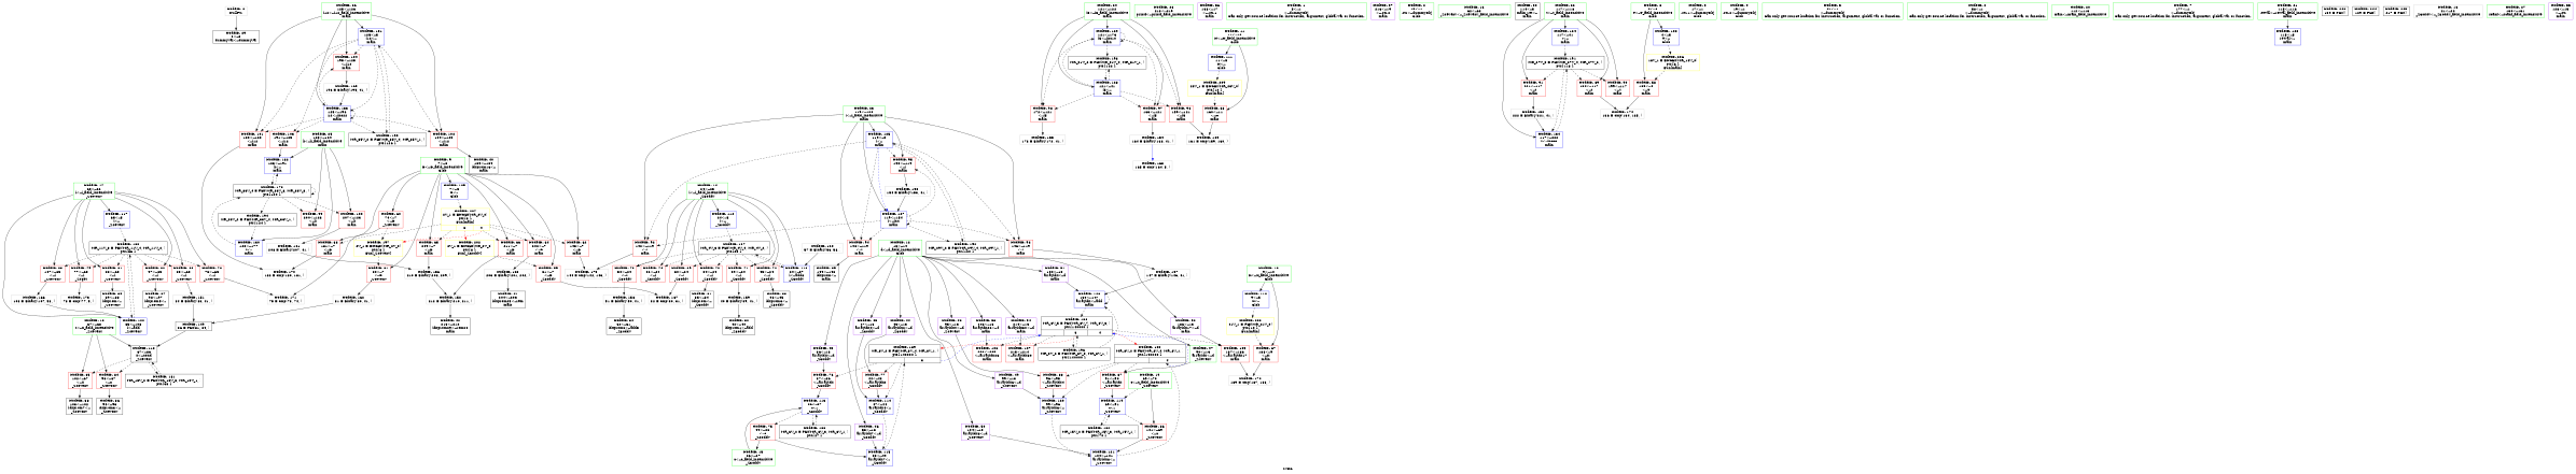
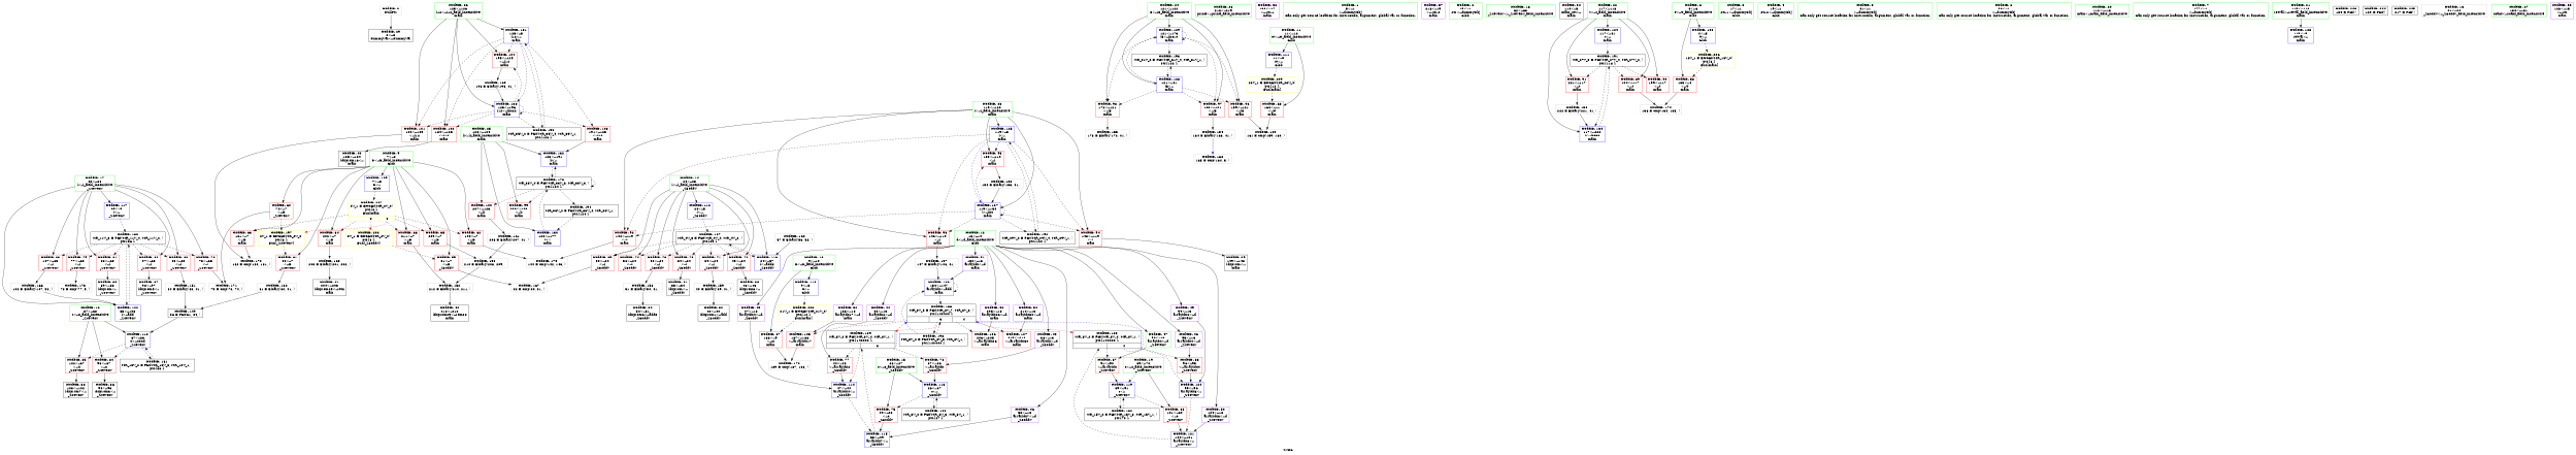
  digraph {
    label=SVFG
    node [color=red shape=record]
    edge [style=solid]
    n1 [color=grey label="{NodeID: 0\nNullPtr}"]
    n2 [color=black label="{NodeID: 29\n2\<--3\ndummyVal\<--dummyVal\n}"]
    n3 [color=black label="{NodeID: 180\nMR_11V_3 = PHI(MR_11V_4, MR_11V_2, )\npts\{66 \}\n}"]
    n4 [label="{NodeID: 78\n73\<--65\n\<--i\n_Z4evenv\n}"]
-   n5 [label="{NodeID: 79\n77\<--65\n\<--i\n_Z4get\n}"]
+   n5 [label="{NodeID: 79\n77\<--65\n\<--i\n_Z4evenv\n}"]
    n6 [label="{NodeID: 80\n83\<--65\n\<--i\n_Z4evenv\n}"]
    n7 [label="{NodeID: 81\n88\<--65\n\<--i\n_Z4evenv\n}"]
    n8 [label="{NodeID: 82\n97\<--65\n\<--i\n_Z4evenv\n}"]
    n9 [label="{NodeID: 83\n107\<--65\n\<--i\n_Z4evenv\n}"]
    n10 [color=blue label="{NodeID: 122\n65\<--108\ni\<--add\n_Z4evenv\n}"]
    n11 [color=grey label="{NodeID: 171\n75 = cmp(73, 74, )\n}"]
    n12 [color=grey label="{NodeID: 173\n78 = cmp(77, 5, )\n}"]
    n13 [color=grey label="{NodeID: 151\n84 = Binary(83, 41, )\n}"]
    n14 [color=black label="{NodeID: 35\n89\<--88\nidxprom\<--\n_Z4evenv\n}"]
    n15 [color=black label="{NodeID: 37\n98\<--97\nidxprom5\<--\n_Z4evenv\n}"]
    n16 [color=grey label="{NodeID: 166\n108 = Binary(107, 58, )\n}"]
    n17 [color=black label="{NodeID: 149\n86 = PHI(81, 84, )\n}"]
    n18 [label="{NodeID: 97\n163\<--121\n\<--i5\nmain\n}"]
    n19 [color=grey label="{NodeID: 154\n164 = Binary(163, 41, )\n}"]
    n20 [color=grey label="{NodeID: 168\n165 = cmp(164, 5, )\n}"]
    n21 [color=green label="{NodeID: 14\n24\<--25\ni\<--i_field_insensitive\n_Z3oddv\n}"]
    n22 [label="{NodeID: 69\n30\<--24\n\<--i\n_Z3oddv\n}"]
    n23 [label="{NodeID: 70\n34\<--24\n\<--i\n_Z3oddv\n}"]
    n24 [label="{NodeID: 71\n39\<--24\n\<--i\n_Z3oddv\n}"]
    n25 [label="{NodeID: 72\n45\<--24\n\<--i\n_Z3oddv\n}"]
    n26 [label="{NodeID: 73\n50\<--24\n\<--i\n_Z3oddv\n}"]
    n27 [label="{NodeID: 74\n56\<--24\n\<--i\n_Z3oddv\n}"]
    n28 [color=blue label="{NodeID: 112\n24\<--5\ni\<--\n_Z3oddv\n}"]
    n29 [color=blue label="{NodeID: 116\n24\<--57\ni\<--add8\n_Z3oddv\n}"]
    n30 [color=grey label="{NodeID: 167\n32 = cmp(30, 31, )\n}"]
    n31 [color=black label="{NodeID: 31\n35\<--34\nidxprom\<--\n_Z3oddv\n}"]
    n32 [color=grey label="{NodeID: 159\n40 = Binary(39, 41, )\n}"]
    n33 [color=black label="{NodeID: 33\n46\<--45\nidxprom3\<--\n_Z3oddv\n}"]
    n34 [color=grey label="{NodeID: 158\n51 = Binary(50, 41, )\n}"]
    n35 [color=black label="{NodeID: 187\nMR_4V_3 = PHI(MR_4V_4, MR_4V_2, )\npts\{25 \}\n}"]
    n36 [color=black label="{NodeID: 32\n42\<--40\nidxprom1\<--add\n_Z3oddv\n}"]
    n37 [color=black label="{NodeID: 34\n52\<--51\nidxprom6\<--add5\n_Z3oddv\n}"]
    n38 [color=grey label="{NodeID: 160\n57 = Binary(56, 58, )\n}"]
    n39 [color=black label="{NodeID: 194\nMR_33V_2 = PHI(MR_33V_4, MR_33V_1, )\npts\{124 \}\n}"]
    n40 [color=blue label="{NodeID: 130\n123\<--177\nk\<--\nmain\n}"]
    n41 [color=black label="{NodeID: 178\nMR_33V_4 = PHI(MR_33V_6, MR_33V_3, )\npts\{124 \}\n}"]
    n42 [label="{NodeID: 99\n200\<--123\n\<--k\nmain\n}"]
    n43 [label="{NodeID: 100\n207\<--123\n\<--k\nmain\n}"]
    n44 [color=blue label="{NodeID: 132\n123\<--191\nk\<--\nmain\n}"]
    n45 [color=blue label="{NodeID: 111\n11\<--5\nN\<--\nGlob }"]
    n46 [color=yellow label="{NodeID: 209\n23V_1 = ENCHI(MR_23V_0)\npts\{12 \}\nFun[main]}" style=double]
    n47 [label="{NodeID: 68\n160\<--11\n\<--N\nmain\n}"]
    n48 [color=grey label="{NodeID: 169\n161 = cmp(159, 160, )\n}"]
    n49 [color=green label="{NodeID: 28\n218\<--219\nprintf\<--printf_field_insensitive\n}"]
-   n50 [color=yellow label="{NodeID: 208\n21V_1 = PHI(MR_21V_0)\npts\{10 \}\nFun[main]}" style=double]
+   n50 [color=yellow label="{NodeID: 208\n21V_1 = ENCHI(MR_21V_0)\npts\{10 \}\nFun[main]}" style=double]
    n51 [label="{NodeID: 67\n188\<--9\n\<--K\nmain\n}"]
    n52 [color=grey label="{NodeID: 172\n189 = cmp(187, 188, )\n}"]
    n53 [color=blue label="{NodeID: 125\n119\<--5\ni\<--\nmain\n}"]
    n54 [label="{NodeID: 92\n142\<--119\n\<--i\nmain\n}"]
    n55 [label="{NodeID: 93\n146\<--119\n\<--i\nmain\n}"]
    n56 [label="{NodeID: 94\n148\<--119\n\<--i\nmain\n}"]
    n57 [label="{NodeID: 95\n153\<--119\n\<--i\nmain\n}"]
    n58 [color=blue label="{NodeID: 127\n119\<--154\ni\<--inc\nmain\n}"]
    n59 [color=black label="{NodeID: 192\nMR_29V_2 = PHI(MR_29V_4, MR_29V_1, )\npts\{120 \}\n}"]
    n60 [color=grey label="{NodeID: 175\n144 = cmp(142, 143, )\n}"]
    n61 [color=grey label="{NodeID: 157\n147 = Binary(146, 41, )\n}"]
    n62 [color=black label="{NodeID: 39\n149\<--148\nidxprom\<--\nmain\n}"]
    n63 [color=grey label="{NodeID: 153\n154 = Binary(153, 41, )\n}"]
    n64 [color=blue label="{NodeID: 126\n150\<--147\narrayidx\<--add\nmain\n}"]
    n65 [color=black label="{NodeID: 42\n213\<--212\nidxprom29\<--rem28\nmain\n}"]
    n66 [color=purple label="{NodeID: 56\n138\<--17\n\<--.str.1\nmain\n}"]
    n67 [label="{NodeID: 84\n93\<--67\n\<--x\n_Z4evenv\n}"]
    n68 [color=black label="{NodeID: 36\n94\<--93\nidxprom3\<--\n_Z4evenv\n}"]
    n69 [color=green label="{NodeID: 1\n5\<--1\n\<--dummyObj\nCan only get source location for instruction, argument, global var or function.}"]
    n70 [color=black label="{NodeID: 181\nMR_13V_2 = PHI(MR_13V_3, MR_13V_1, )\npts\{68 \}\n}"]
-   n71 [color=black label="{NodeID: 118\n67\<--86\nx\<--cond\n_Z4evenv\n}"]
+   n71 [color=blue label="{NodeID: 118\n67\<--86\nx\<--cond\n_Z4evenv\n}"]
    n72 [label="{NodeID: 85\n102\<--67\n\<--x\n_Z4evenv\n}"]
    n73 [color=black label="{NodeID: 38\n103\<--102\nidxprom7\<--\n_Z4evenv\n}"]
    n74 [label="{NodeID: 98\n172\<--121\n\<--i5\nmain\n}"]
    n75 [color=grey label="{NodeID: 155\n173 = Binary(172, 41, )\n}"]
    n76 [color=blue label="{NodeID: 129\n121\<--173\ni5\<--inc10\nmain\n}"]
    n77 [label="{NodeID: 96\n159\<--121\n\<--i5\nmain\n}"]
    n78 [color=black label="{NodeID: 193\nMR_31V_2 = PHI(MR_31V_4, MR_31V_1, )\npts\{122 \}\n}"]
    n79 [color=green label="{NodeID: 15\n26\<--27\nc\<--c_field_insensitive\n_Z3oddv\n}"]
    n80 [label="{NodeID: 75\n49\<--26\n\<--c\n_Z3oddv\n}"]
    n81 [color=blue label="{NodeID: 113\n26\<--37\nc\<--\n_Z3oddv\n}"]
    n82 [color=blue label="{NodeID: 115\n53\<--49\narrayidx7\<--\n_Z3oddv\n}"]
    n83 [color=black label="{NodeID: 188\nMR_6V_2 = PHI(MR_6V_3, MR_6V_1, )\npts\{27 \}\n}"]
    n84 [color=black label="{NodeID: 189\nMR_8V_2 = PHI(MR_8V_4, MR_8V_1, )\npts\{140000 \}\n|{|<s3>3}}"]
    n85 [color=black label="{NodeID: 195\nMR_35V_2 = PHI(MR_35V_4, MR_35V_1, )\npts\{126 \}\n}"]
    n86 [color=blue label="{NodeID: 131\n125\<--5\ni12\<--\nmain\n}"]
    n87 [label="{NodeID: 101\n180\<--125\n\<--i12\nmain\n}"]
    n88 [label="{NodeID: 102\n184\<--125\n\<--i12\nmain\n}"]
    n89 [label="{NodeID: 103\n191\<--125\n\<--i12\nmain\n}"]
    n90 [label="{NodeID: 104\n195\<--125\n\<--i12\nmain\n}"]
    n91 [color=blue label="{NodeID: 133\n125\<--196\ni12\<--inc22\nmain\n}"]
    n92 [color=grey label="{NodeID: 170\n182 = cmp(180, 181, )\n}"]
    n93 [color=black label="{NodeID: 40\n185\<--184\nidxprom16\<--\nmain\n}"]
    n94 [color=grey label="{NodeID: 165\n196 = Binary(195, 41, )\n}"]
    n95 [color=black label="{NodeID: 186\nMR_8V_5 = PHI(MR_8V_7, MR_8V_3, )\npts\{140000 \}\n|{|<s4>3|<s5>4}}"]
    n96 [color=black label="{NodeID: 196\nMR_8V_2 = PHI(MR_8V_5, MR_8V_1, )\npts\{140000 \}\n}"]
    n97 [color=black label="{NodeID: 183\nMR_8V_2 = PHI(MR_8V_4, MR_8V_1, )\npts\{140000 \}\n|{|<s3>4}}"]
    n98 [label="{NodeID: 105\n187\<--186\n\<--arrayidx17\nmain\n}"]
    n99 [label="{NodeID: 106\n206\<--205\n\<--arrayidx26\nmain\n}"]
    n100 [label="{NodeID: 107\n215\<--214\n\<--arrayidx30\nmain\n}"]
    n101 [label="{NodeID: 87\n91\<--90\n\<--arrayidx\n_Z4evenv\n}"]
    n102 [label="{NodeID: 88\n96\<--95\n\<--arrayidx4\n_Z4evenv\n}"]
    n103 [color=blue label="{NodeID: 120\n99\<--96\narrayidx6\<--\n_Z4evenv\n}"]
    n104 [label="{NodeID: 76\n37\<--36\n\<--arrayidx\n_Z3oddv\n}"]
    n105 [label="{NodeID: 77\n44\<--43\n\<--arrayidx2\n_Z3oddv\n}"]
    n106 [color=blue label="{NodeID: 114\n47\<--44\narrayidx4\<--\n_Z3oddv\n}"]
    n107 [color=purple label="{NodeID: 43\n36\<--13\narrayidx\<--d\n_Z3oddv\n}"]
    n108 [color=purple label="{NodeID: 57\n216\<--19\n\<--.str.2\nmain\n}"]
    n109 [color=green label="{NodeID: 2\n15\<--1\n.str\<--dummyObj\nGlob }"]
    n110 [color=black label="{NodeID: 182\nMR_15V_2 = PHI(MR_15V_3, MR_15V_1, )\npts\{70 \}\n}"]
    n111 [color=blue label="{NodeID: 119\n69\<--91\nc\<--\n_Z4evenv\n}"]
    n112 [label="{NodeID: 86\n101\<--69\n\<--c\n_Z4evenv\n}"]
    n113 [color=blue label="{NodeID: 121\n104\<--101\narrayidx8\<--\n_Z4evenv\n}"]
    n114 [color=grey label="{NodeID: 163\n203 = Binary(201, 202, )\n}"]
    n115 [color=black label="{NodeID: 41\n204\<--203\nidxprom25\<--rem\nmain\n}"]
    n116 [color=green label="{NodeID: 16\n62\<--63\n_Z4evenv\<--_Z4evenv_field_insensitive\n}"]
    n117 [color=black label="{NodeID: 30\n114\<--5\nmain_ret\<--\nmain\n}"]
    n118 [color=purple label="{NodeID: 44\n43\<--13\narrayidx2\<--d\n_Z3oddv\n}"]
    n119 [label="{NodeID: 58\n135\<--4\n\<--T\nmain\n}"]
    n120 [color=grey label="{NodeID: 174\n136 = cmp(134, 135, )\n}"]
    n121 [color=blue label="{NodeID: 128\n121\<--41\ni5\<--\nmain\n}"]
    n122 [color=green label="{NodeID: 3\n17\<--1\n.str.1\<--dummyObj\nGlob }"]
    n123 [color=grey label="{NodeID: 161\n208 = Binary(207, 41, )\n}"]
    n124 [color=grey label="{NodeID: 156\n210 = Binary(208, 209, )\n}"]
    n125 [color=grey label="{NodeID: 152\n212 = Binary(210, 211, )\n}"]
    n126 [color=green label="{NodeID: 17\n65\<--66\ni\<--i_field_insensitive\n_Z4evenv\n}"]
    n127 [color=blue label="{NodeID: 117\n65\<--5\ni\<--\n_Z4evenv\n}"]
    n128 [color=yellow label="{NodeID: 197\n2V_1 = ENCHI(MR_2V_0)\npts\{8 \}\nFun[_Z4evenv]}" style=double]
    n129 [label="{NodeID: 61\n80\<--7\n\<--D\n_Z4evenv\n}"]
    n130 [label="{NodeID: 60\n74\<--7\n\<--D\n_Z4evenv\n}"]
    n131 [color=grey label="{NodeID: 162\n81 = Binary(80, 41, )\n}"]
    n132 [color=purple label="{NodeID: 45\n47\<--13\narrayidx4\<--d\n_Z3oddv\n}"]
    n133 [label="{NodeID: 59\n31\<--7\n\<--D\n_Z3oddv\n}"]
    n134 [color=green label="{NodeID: 4\n19\<--1\n.str.2\<--dummyObj\nGlob }"]
    n135 [color=green label="{NodeID: 18\n67\<--68\nx\<--x_field_insensitive\n_Z4evenv\n}"]
    n136 [color=purple label="{NodeID: 46\n53\<--13\narrayidx7\<--d\n_Z3oddv\n}"]
    n137 [color=green label="{NodeID: 5\n41\<--1\n\<--dummyObj\nCan only get source location for instruction, argument, global var or function.}"]
    n138 [color=green label="{NodeID: 19\n69\<--70\nc\<--c_field_insensitive\n_Z4evenv\n}"]
    n139 [color=green label="{NodeID: 47\n90\<--13\narrayidx\<--d\n_Z4evenv\n}"]
    n140 [label="{NodeID: 89\n134\<--117\n\<--t\nmain\n}"]
    n141 [color=green label="{NodeID: 6\n58\<--1\n\<--dummyObj\nCan only get source location for instruction, argument, global var or function.}"]
    n142 [color=green label="{NodeID: 20\n112\<--113\nmain\<--main_field_insensitive\n}"]
    n143 [color=purple label="{NodeID: 48\n95\<--13\narrayidx4\<--d\n_Z4evenv\n}"]
    n144 [label="{NodeID: 62\n143\<--7\n\<--D\nmain\n}"]
    n145 [label="{NodeID: 90\n199\<--117\n\<--t\nmain\n}"]
    n146 [color=green label="{NodeID: 7\n177\<--1\n\<--dummyObj\nCan only get source location for instruction, argument, global var or function.}"]
    n147 [color=green label="{NodeID: 21\n115\<--116\nretval\<--retval_field_insensitive\nmain\n}"]
    n148 [color=blue label="{NodeID: 123\n115\<--5\nretval\<--\nmain\n}"]
    n149 [color=purple label="{NodeID: 49\n99\<--13\narrayidx6\<--d\n_Z4evenv\n}"]
    n150 [label="{NodeID: 63\n181\<--7\n\<--D\nmain\n}"]
    n151 [color=black label="{NodeID: 243\n139 = PHI()\n}"]
    n152 [label="{NodeID: 91\n221\<--117\n\<--t\nmain\n}"]
    n153 [color=grey label="{NodeID: 150\n222 = Binary(221, 41, )\n}"]
    n154 [color=blue label="{NodeID: 134\n117\<--222\nt\<--inc33\nmain\n}"]
    n155 [color=black label="{NodeID: 191\nMR_27V_3 = PHI(MR_27V_4, MR_27V_2, )\npts\{118 \}\n}"]
    n156 [color=green label="{NodeID: 8\n4\<--6\nT\<--T_field_insensitive\nGlob }"]
    n157 [color=blue label="{NodeID: 108\n4\<--5\nT\<--\nGlob }"]
    n158 [color=yellow label="{NodeID: 206\n18V_1 = ENCHI(MR_18V_0)\npts\{6 \}\nFun[main]}" style=double]
    n159 [color=green label="{NodeID: 22\n117\<--118\nt\<--t_field_insensitive\nmain\n}"]
    n160 [color=blue label="{NodeID: 124\n117\<--41\nt\<--\nmain\n}"]
    n161 [color=yellow label="{NodeID: 202\n2V_1 = ENCHI(MR_2V_0)\npts\{8 \}\nFun[_Z3oddv]}" style=double]
    n162 [color=purple label="{NodeID: 50\n104\<--13\narrayidx8\<--d\n_Z4evenv\n}"]
    n163 [label="{NodeID: 64\n202\<--7\n\<--D\nmain\n}"]
    n164 [color=black label="{NodeID: 244\n129 = PHI()\n}"]
    n165 [color=green label="{NodeID: 9\n7\<--8\nD\<--D_field_insensitive\nGlob }"]
    n166 [label="{NodeID: 65\n209\<--7\n\<--D\nmain\n}"]
    n167 [label="{NodeID: 66\n211\<--7\n\<--D\nmain\n}"]
    n168 [color=blue label="{NodeID: 109\n7\<--5\nD\<--\nGlob }"]
    n169 [color=yellow label="{NodeID: 207\n2V_1 = ENCHI(MR_2V_0)\npts\{8 \}\nFun[main]|{|<s5>3|<s6>4}}" style=double]
    n170 [color=green label="{NodeID: 23\n119\<--120\ni\<--i_field_insensitive\nmain\n}"]
    n171 [color=purple label="{NodeID: 51\n150\<--13\narrayidx\<--d\nmain\n}"]
    n172 [color=black label="{NodeID: 245\n217 = PHI()\n}"]
    n173 [color=green label="{NodeID: 10\n9\<--10\nK\<--K_field_insensitive\nGlob }"]
    n174 [color=blue label="{NodeID: 110\n9\<--5\nK\<--\nGlob }"]
    n175 [color=green label="{NodeID: 24\n121\<--122\ni5\<--i5_field_insensitive\nmain\n}"]
    n176 [color=purple label="{NodeID: 52\n186\<--13\narrayidx17\<--d\nmain\n}"]
    n177 [color=green label="{NodeID: 11\n11\<--12\nN\<--N_field_insensitive\nGlob }"]
    n178 [color=green label="{NodeID: 25\n123\<--124\nk\<--k_field_insensitive\nmain\n}"]
    n179 [color=purple label="{NodeID: 53\n205\<--13\narrayidx26\<--d\nmain\n}"]
    n180 [color=green label="{NodeID: 12\n13\<--14\nd\<--d_field_insensitive\nGlob }"]
    n181 [color=purple label="{NodeID: 54\n214\<--13\narrayidx30\<--d\nmain\n}"]
    n182 [color=green label="{NodeID: 26\n125\<--126\ni12\<--i12_field_insensitive\nmain\n}"]
    n183 [color=grey label="{NodeID: 13\n21\<--22\n_Z3oddv\<--_Z3oddv_field_insensitive\n}"]
    n184 [color=green label="{NodeID: 27\n130\<--131\nscanf\<--scanf_field_insensitive\n}"]
    n185 [color=purple label="{NodeID: 55\n128\<--15\n\<--.str\nmain\n}"]
    n1 -> n2
    n3 -> n4 [style=dashed]
    n3 -> n5 [style=dashed]
    n3 -> n6 [style=dashed]
    n3 -> n7 [style=dashed]
    n3 -> n8 [style=dashed]
    n3 -> n9 [style=dashed]
    n3 -> n10 [style=dashed]
    n4 -> n11
    n5 -> n12
    n6 -> n13
    n7 -> n14
    n8 -> n15
    n9 -> n16
    n10 -> n3 [style=dashed]
    n13 -> n17
    n16 -> n10
    n17 -> n71
    n18 -> n19
    n19 -> n20 [color=blue]
    n21 -> n22
    n21 -> n23
    n21 -> n24
    n21 -> n25
    n21 -> n26
    n21 -> n27
    n21 -> n28
    n21 -> n29
    n22 -> n30
    n23 -> n31
    n24 -> n32
    n25 -> n33
    n26 -> n34
    n28 -> n35 [style=dashed]
    n29 -> n35 [style=dashed]
    n32 -> n36
    n34 -> n37
    n35 -> n22 [style=dashed]
    n35 -> n23 [style=dashed]
    n35 -> n24 [style=dashed]
    n35 -> n25 [style=dashed]
    n35 -> n26 [style=dashed]
    n35 -> n27 [style=dashed]
    n35 -> n29 [style=dashed]
    n38 -> n29
    n39 -> n40 [style=dashed]
    n40 -> n41 [style=dashed]
    n41 -> n39 [style=dashed]
    n41 -> n41 [style=dashed]
    n41 -> n42 [style=dashed]
    n41 -> n43 [style=dashed]
    n41 -> n44 [style=dashed]
    n43 -> n123
    n44 -> n41 [style=dashed]
    n45 -> n46 [style=dashed]
    n46 -> n47 [style=dashed]
    n47 -> n48
    n50 -> n51 [style=dashed]
    n51 -> n52
    n53 -> n54 [style=dashed]
    n53 -> n55 [style=dashed]
    n53 -> n56 [style=dashed]
    n53 -> n57 [style=dashed]
    n53 -> n58 [color=blue style=dashed]
    n53 -> n59 [style=dashed]
    n54 -> n60
    n55 -> n61
    n56 -> n62
    n57 -> n63
    n58 -> n54 [style=dashed]
    n58 -> n55 [style=dashed]
    n58 -> n56 [style=dashed]
    n58 -> n57 [style=dashed]
    n58 -> n58 [style=dashed]
    n58 -> n59 [style=dashed]
    n59 -> n53 [style=dashed]
    n61 -> n64
    n63 -> n58
    n64 -> n64 [style=dashed]
    n64 -> n95 [style=dashed]
    n67 -> n68
    n70 -> n71 [style=dashed]
    n71 -> n67 [style=dashed]
    n71 -> n70 [style=dashed]
    n71 -> n72 [style=dashed]
    n72 -> n73
    n74 -> n75
    n76 -> n18 [style=dashed]
    n76 -> n74 [style=dashed]
    n76 -> n76 [style=dashed]
    n76 -> n77 [style=dashed]
    n76 -> n78 [style=dashed]
    n77 -> n48
    n78 -> n121 [style=dashed]
-   n80 -> n79
+   n79 -> n80
    n79 -> n81
    n80 -> n82
    n81 -> n80 [style=dashed]
    n81 -> n83 [style=dashed]
    n82 -> n84 [style=dashed]
    n83 -> n81 [style=dashed]
    n84 -> n95 [color=blue style=dashed tailport=s3]
    n84 -> n104 [style=dashed]
    n84 -> n105 [style=dashed]
    n84 -> n106 [style=dashed]
    n85 -> n86 [style=dashed]
    n86 -> n85 [style=dashed]
    n86 -> n87 [style=dashed]
    n86 -> n88 [style=dashed]
    n86 -> n89 [style=dashed]
    n86 -> n90 [style=dashed]
    n86 -> n91 [style=dashed]
    n87 -> n92
    n88 -> n93
    n89 -> n44
    n90 -> n94
    n91 -> n85 [style=dashed]
    n91 -> n87 [style=dashed]
    n91 -> n88 [style=dashed]
    n91 -> n89 [style=dashed]
    n91 -> n90 [style=dashed]
    n91 -> n91 [style=dashed]
    n94 -> n91
    n95 -> n84 [color=red style=dashed tailport=s4]
    n95 -> n96 [style=dashed]
    n95 -> n97 [color=red style=dashed tailport=s5]
    n95 -> n98 [style=dashed]
    n95 -> n99 [style=dashed]
    n95 -> n100 [style=dashed]
    n96 -> n64 [style=dashed]
    n96 -> n95 [style=dashed]
    n97 -> n95 [color=blue style=dashed tailport=s3]
    n97 -> n101 [style=dashed]
    n97 -> n102 [style=dashed]
    n97 -> n103 [style=dashed]
    n98 -> n52
    n101 -> n111
    n102 -> n103
    n103 -> n113 [style=dashed]
    n104 -> n81
    n105 -> n106
    n106 -> n82 [style=dashed]
    n107 -> n104
    n110 -> n111 [style=dashed]
    n111 -> n110 [style=dashed]
    n111 -> n112 [style=dashed]
    n112 -> n113
    n113 -> n97 [style=dashed]
    n114 -> n115
    n118 -> n105
    n119 -> n120
    n121 -> n18 [style=dashed]
    n121 -> n74 [style=dashed]
    n121 -> n76 [style=dashed]
    n121 -> n77 [style=dashed]
    n121 -> n78 [style=dashed]
    n123 -> n124
    n124 -> n125
    n125 -> n65
    n126 -> n4
    n126 -> n5
    n126 -> n6
    n126 -> n7
    n126 -> n8
    n126 -> n9
    n126 -> n10
    n126 -> n127
    n127 -> n3 [style=dashed]
    n128 -> n129 [style=dashed]
    n129 -> n131
    n130 -> n11
    n130 -> n128 [style=dashed]
    n131 -> n17
    n132 -> n106
    n133 -> n30
    n135 -> n67
    n135 -> n71
    n135 -> n72
    n136 -> n82
    n138 -> n111 [style=dashed]
    n138 -> n112
    n139 -> n101
    n140 -> n120
    n143 -> n102
    n144 -> n60
    n147 -> n148
    n149 -> n103
    n150 -> n92
    n152 -> n153
    n153 -> n154
    n154 -> n155 [style=dashed]
    n155 -> n140 [style=dashed]
    n155 -> n145 [style=dashed]
    n155 -> n152 [style=dashed]
    n155 -> n154 [style=dashed]
    n156 -> n119
    n156 -> n157
    n157 -> n158 [style=dashed]
    n158 -> n119 [style=dashed]
    n159 -> n140
    n159 -> n145
    n159 -> n152
    n159 -> n154
    n159 -> n160
    n160 -> n155 [style=dashed]
    n161 -> n133 [style=dashed]
    n162 -> n113
    n163 -> n114
    n165 -> n129
    n165 -> n130
    n165 -> n133
    n165 -> n144
    n165 -> n150
    n165 -> n163
    n165 -> n166
    n165 -> n167
    n165 -> n168
    n166 -> n124
    n167 -> n125
    n168 -> n169 [style=dashed]
    n169 -> n128 [color=red style=dashed tailport=s6]
    n169 -> n144 [style=dashed]
    n169 -> n150 [style=dashed]
    n169 -> n161 [color=red style=dashed tailport=s5]
    n169 -> n163 [style=dashed]
    n169 -> n166 [style=dashed]
    n169 -> n167 [style=dashed]
    n170 -> n53
    n170 -> n54
    n170 -> n55
    n170 -> n56
    n170 -> n57
    n170 -> n58
    n171 -> n64
    n173 -> n51
    n173 -> n174
    n174 -> n50 [style=dashed]
    n175 -> n18
    n175 -> n74
    n175 -> n76
    n175 -> n77
    n175 -> n121
    n176 -> n98
    n177 -> n45
    n177 -> n47
    n178 -> n40
    n178 -> n42
    n178 -> n43
    n178 -> n44
    n179 -> n99
    n180 -> n107
    n180 -> n118
    n180 -> n132
    n180 -> n136
    n180 -> n139
    n180 -> n143
    n180 -> n149
    n180 -> n162
    n180 -> n171
    n180 -> n176
    n180 -> n179
    n180 -> n181
    n181 -> n100
    n182 -> n86
    n182 -> n87
    n182 -> n88
    n182 -> n90
    n182 -> n91
  }
